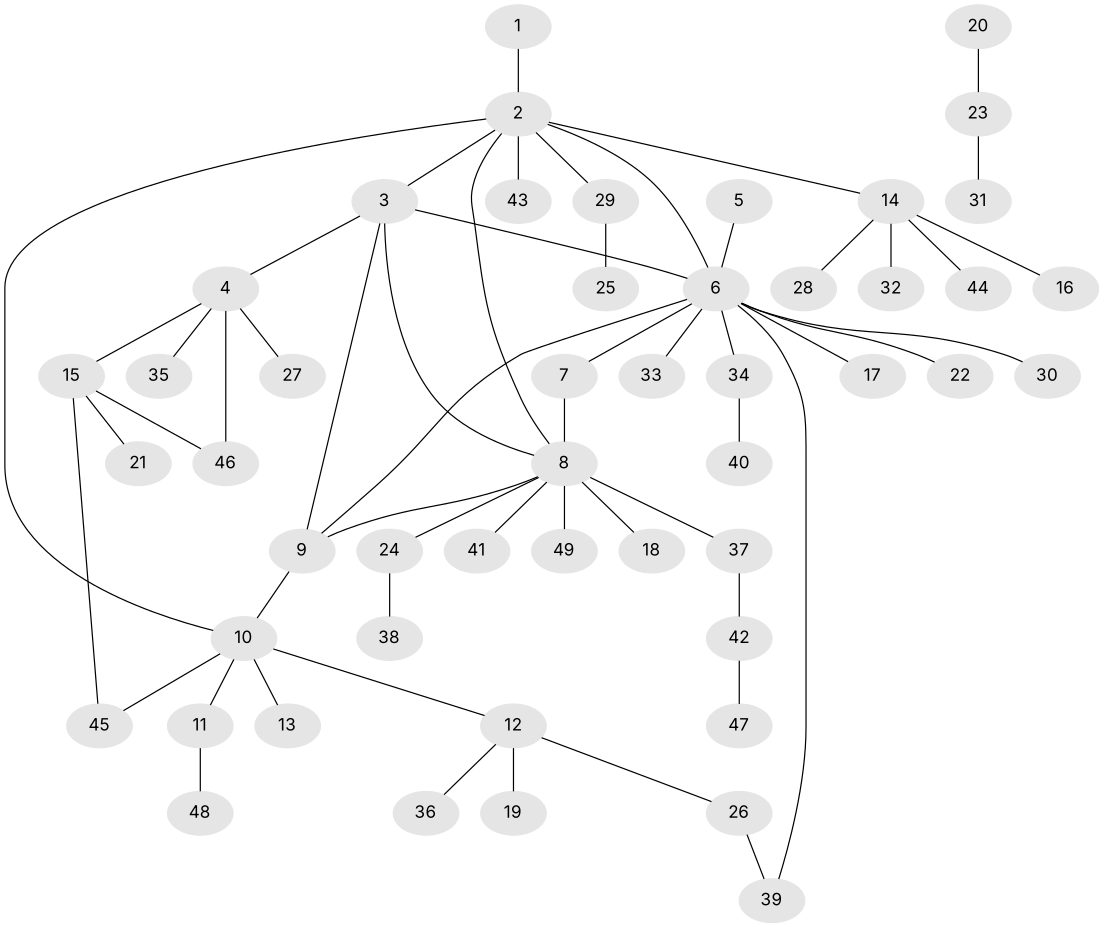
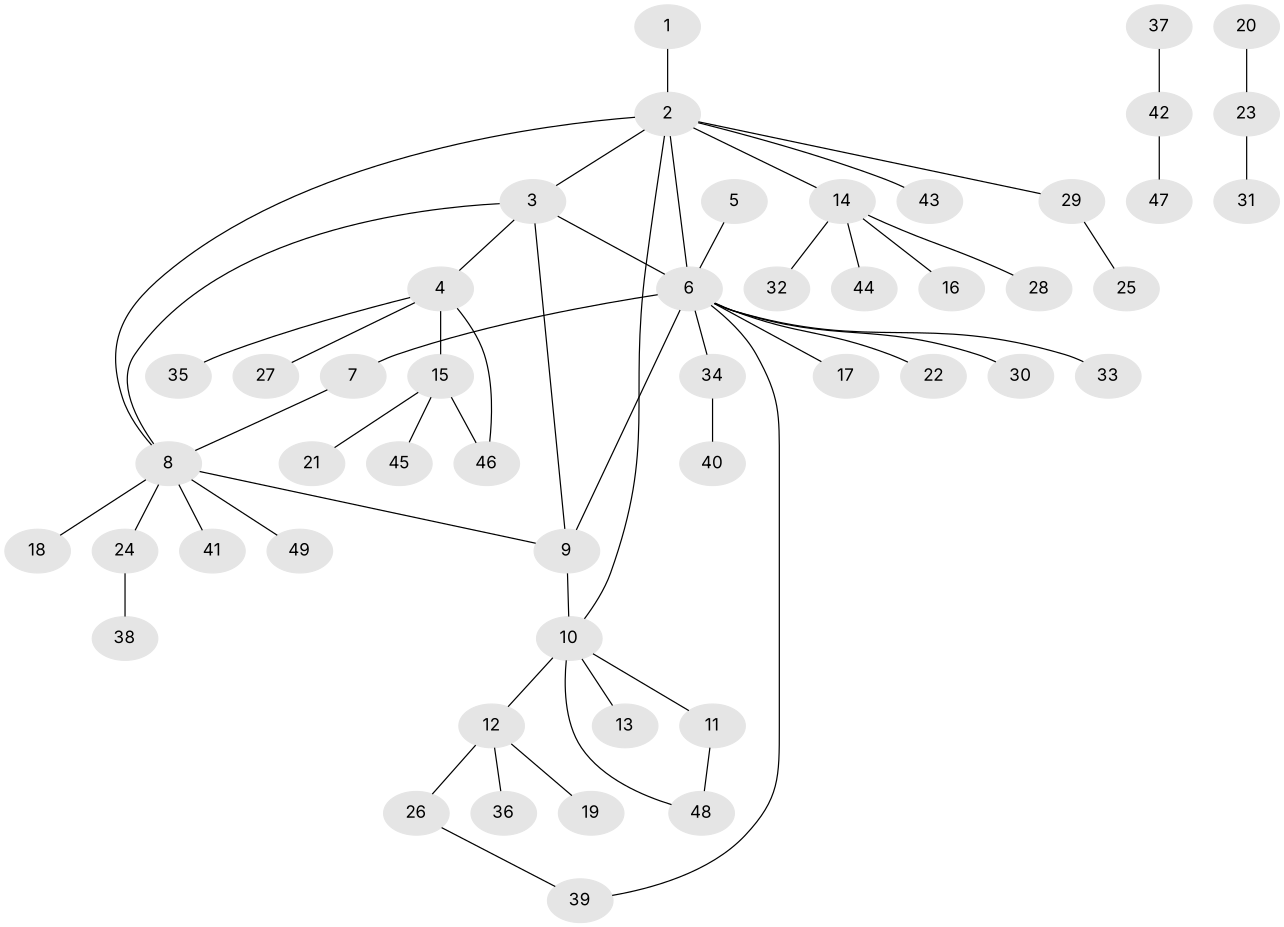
  graph {
    fontname=Inter
    node [color=gray90 fontname=Inter style=filled]
    edge [fontname=Inter]
    1
    2
    3
    6
    8
    10
    14
    29
    43
    4
    9
    7
    17
    22
    30
    33
    34
    39
    18
    24
    37
    41
    49
    11
    12
    13
    45
    16
    28
    32
    44
    25
    15
    27
    35
    46
    21
    5
    40
    38
    42
    48
    19
    26
    36
    20
    23
    31
    47
    1 -- 2
    2 -- 3
    2 -- 6
    2 -- 8
    2 -- 10
    2 -- 14
    2 -- 29
    2 -- 43
    3 -- 6
    3 -- 8
    3 -- 4
    3 -- 9
    6 -- 9
    6 -- 7
    6 -- 17
    6 -- 22
    6 -- 30
    6 -- 33
    6 -- 34
    6 -- 39
    8 -- 9
    8 -- 18
    8 -- 24
-   8 -- 37
    8 -- 41
    8 -- 49
    10 -- 11
    10 -- 12
    10 -- 13
-   10 -- 45
+   10 -- 48
    14 -- 16
    14 -- 28
    14 -- 32
    14 -- 44
    29 -- 25
    4 -- 15
    4 -- 27
    4 -- 35
    4 -- 46
    9 -- 10
    7 -- 8
    34 -- 40
    24 -- 38
    37 -- 42
    11 -- 48
    12 -- 19
    12 -- 26
    12 -- 36
    15 -- 45
    15 -- 46
    15 -- 21
    5 -- 6
    42 -- 47
    26 -- 39
    20 -- 23
    23 -- 31
  }
